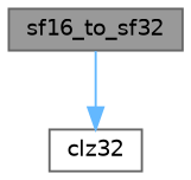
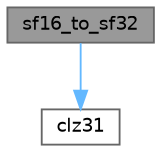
  digraph {
    rankdir=TB
    node [fontname=Helvetica fontsize=10 shape=box style=filled]
    n1 [color=gray40 fillcolor=grey60 fontcolor=black height=0.2 label=sf16_to_sf32 width=0.4]
-   n2 [color=grey40 fillcolor=white height=0.2 label=clz32 width=0.4]
+   n2 [color=grey40 fillcolor=white height=0.2 label=clz31 width=0.4]
    n1 -> n2 [color=steelblue1 fontname=Helvetica fontsize=10 labelfontname=Helvetica labelfontsize=10 style=solid]
  }
